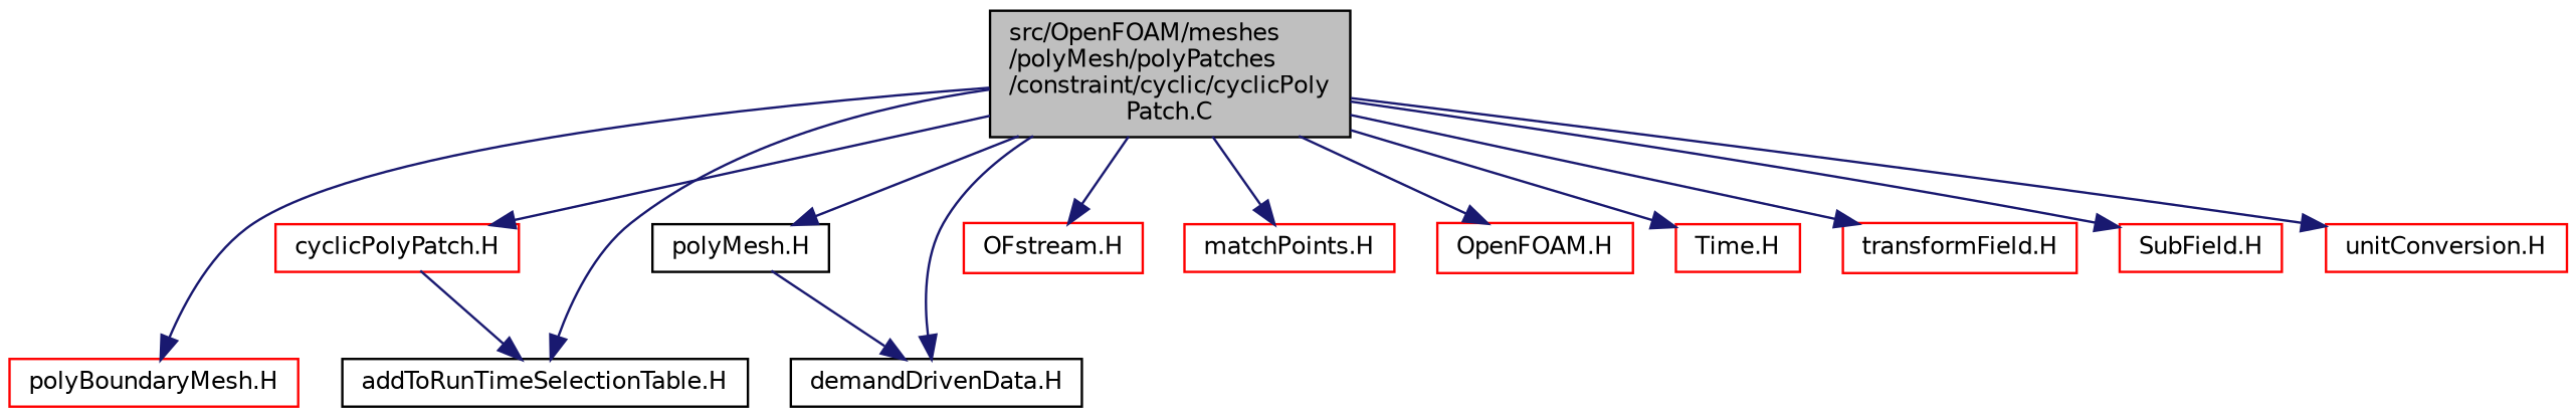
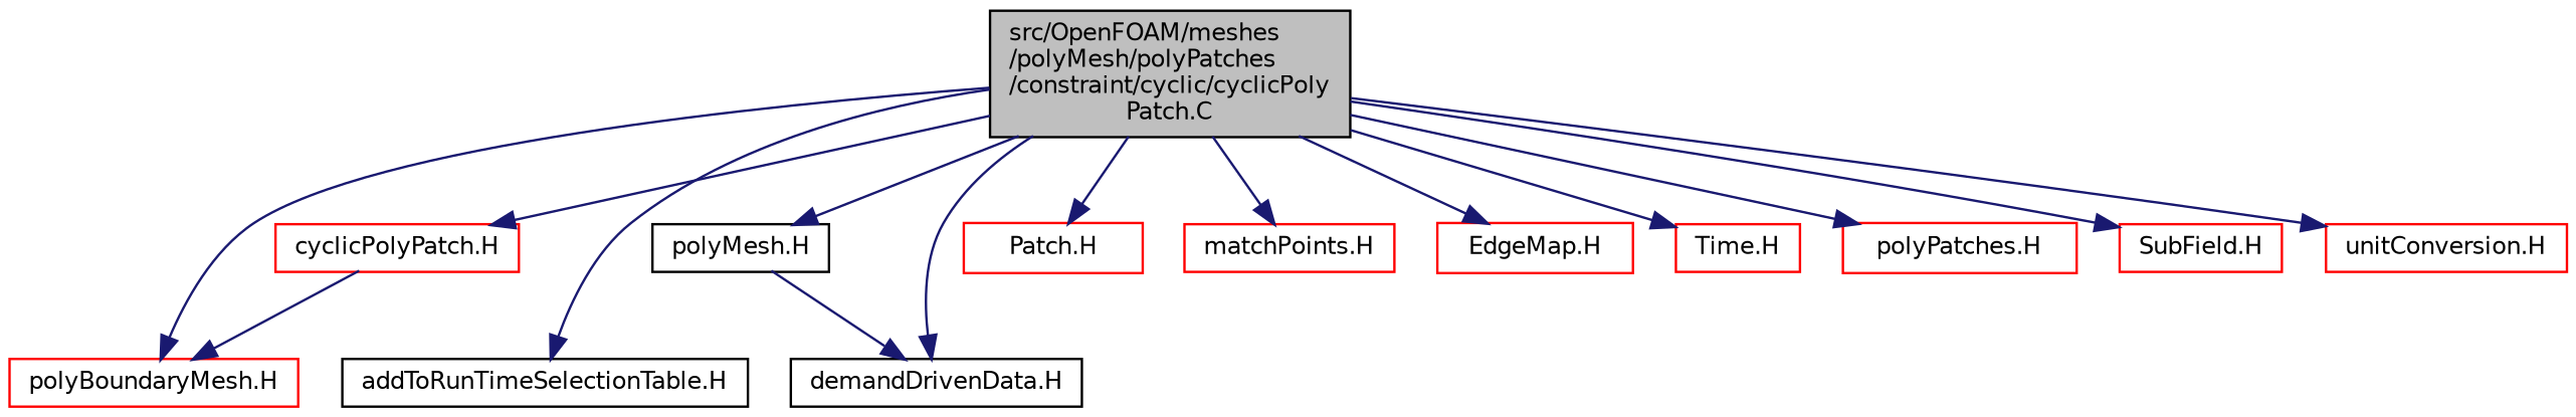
  digraph {
    node [color=red fontname=Helvetica fontsize=10 shape=record]
    edge [color=midnightblue fontname=Helvetica fontsize=10 labelfontname=Helvetica labelfontsize=10 style=solid]
    n1 [color=black fillcolor=grey75 fontcolor=black height=0.2 label="src/OpenFOAM/meshes\l/polyMesh/polyPatches\l/constraint/cyclic/cyclicPoly\lPatch.C" style=filled width=0.4]
    n2 [height=0.2 label="cyclicPolyPatch.H" width=0.4]
    n3 [height=0.2 label="polyBoundaryMesh.H" width=0.4]
    n4 [color=black height=0.2 label="addToRunTimeSelectionTable.H" width=0.4]
    n5 [color=black height=0.2 label="polyMesh.H" width=0.4]
    n6 [color=black height=0.2 label="demandDrivenData.H" width=0.4]
-   n7 [height=0.2 label="OFstream.H" width=0.4]
+   n7 [height=0.2 label="Patch.H" width=0.4]
    n8 [height=0.2 label="matchPoints.H" width=0.4]
-   n9 [height=0.2 label="OpenFOAM.H" width=0.4]
+   n9 [height=0.2 label="EdgeMap.H" width=0.4]
    n10 [height=0.2 label="Time.H" width=0.4]
-   n11 [height=0.2 label="transformField.H" width=0.4]
+   n11 [height=0.2 label="polyPatches.H" width=0.4]
    n12 [height=0.2 label="SubField.H" width=0.4]
    n13 [height=0.2 label="unitConversion.H" width=0.4]
    n1 -> n2
    n1 -> n3
    n1 -> n4
    n1 -> n5
    n1 -> n6
    n1 -> n7
    n1 -> n8
    n1 -> n9
    n1 -> n10
    n1 -> n11
    n1 -> n12
    n1 -> n13
-   n2 -> n4
+   n2 -> n3
    n5 -> n6
  }
